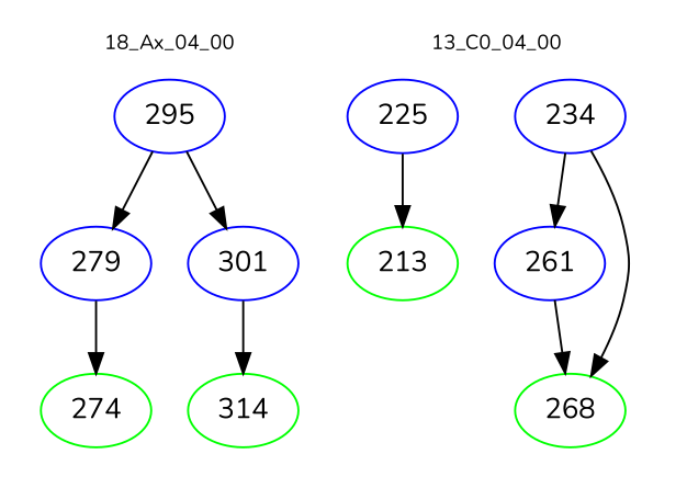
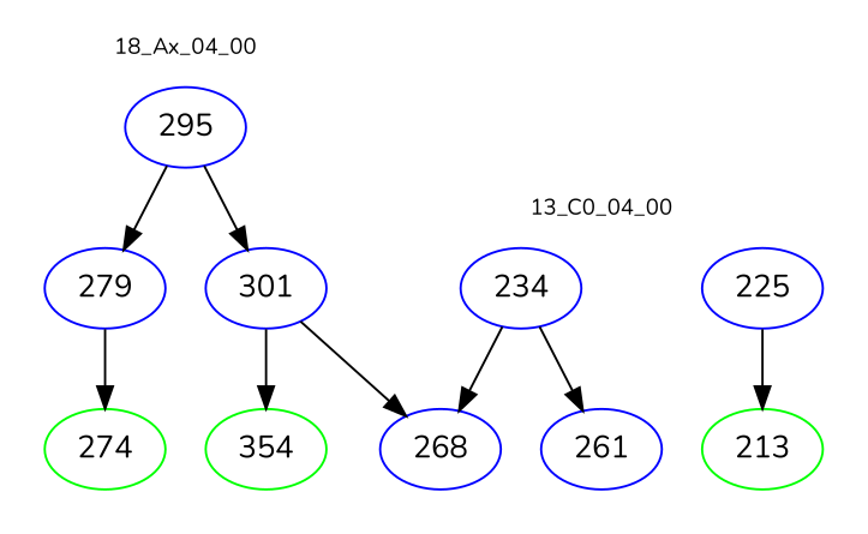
  digraph {
    fontname=Nunito
    node [color=blue fontname=Nunito]
    edge [color=black fontname=Nunito]
    n1 [label=295]
    n2 [label=279]
    n3 [label=301]
    n4 [color=green label=274]
-   n5 [color=green label=314]
+   n5 [color=green label=354]
    n6 [label=234]
    n7 [label=225]
    n8 [label=261]
    n9 [color=green label=213]
-   n10 [color=green label=268]
+   n10 [label=268]
    subgraph cluster_1 {
      color=white
      fontsize=10
      label="18_Ax_04_00"
      n1
      n2
      n3
      n4
      n5
    }
    subgraph cluster_2 {
      color=white
      fontsize=10
      label="13_C0_04_00"
      n6
      n7
      n8
      n9
      n10
    }
    n1 -> n2
    n1 -> n3
    n2 -> n4
    n3 -> n5
    n6 -> n8
    n6 -> n10
    n7 -> n9
-   n8 -> n10
+   n3 -> n10
  }
